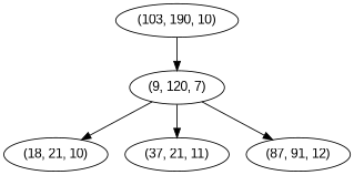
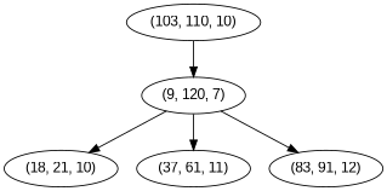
  digraph {
    fontname="Liberation Sans"
    node [fontname="Liberation Sans"]
    edge [fontname="Liberation Sans"]
    n1 [label="(18, 21, 10)"]
    "(9, 120, 7)"
-   "(37, 61, 11)" [label="(37, 21, 11)"]
-   "(83, 91, 12)" [label="(87, 91, 12)"]
-   "(103, 110, 10)" [label="(103, 190, 10)"]
+   "(37, 61, 11)"
+   "(83, 91, 12)"
+   "(103, 110, 10)"
    "(9, 120, 7)" -> n1
    "(9, 120, 7)" -> "(37, 61, 11)"
    "(9, 120, 7)" -> "(83, 91, 12)"
    "(103, 110, 10)" -> "(9, 120, 7)"
  }
